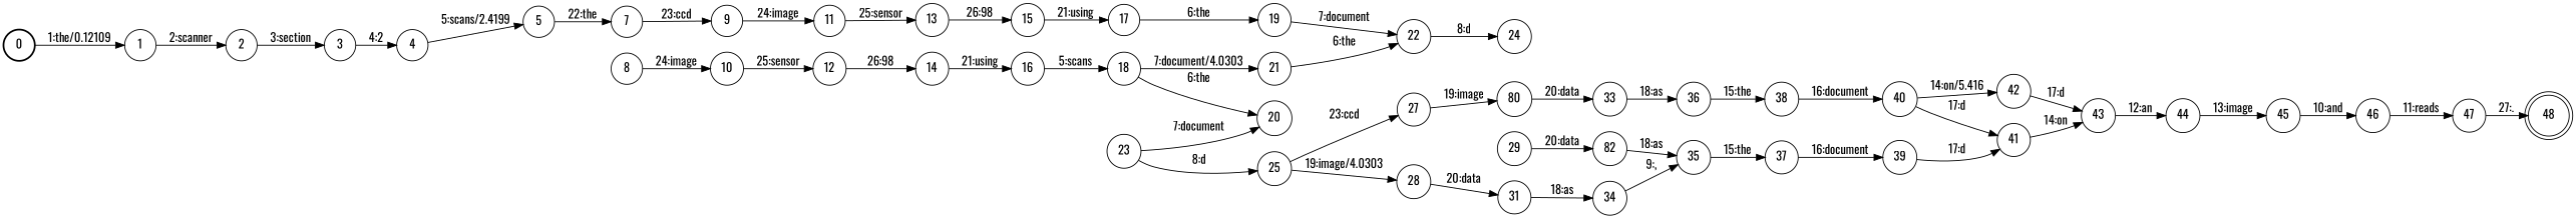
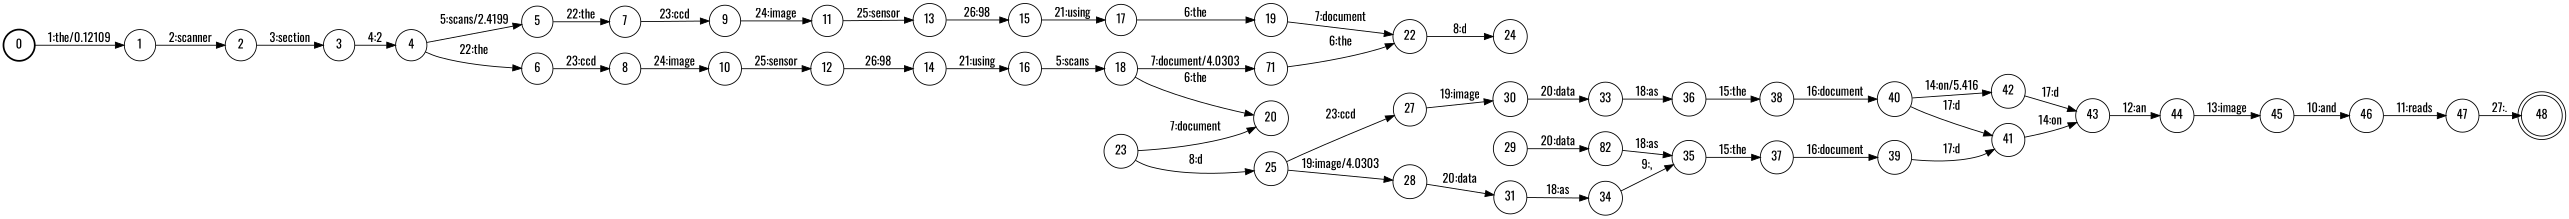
  digraph {
    fontname=Oswald
    nodesep=0.25
    rankdir=LR
    ranksep=0.4
    node [fontname=Oswald fontsize=14 shape=circle style=solid]
    edge [fontname=Oswald fontsize=14]
    n1 [label=0 style=bold]
    n2 [label=1]
    n3 [label=2]
    n4 [label=3]
    n5 [label=4]
+   n6 [label=6]
    n7 [label=5]
    n8 [label=8]
    n9 [label=7]
    n10 [label=10]
    n11 [label=9]
    n12 [label=11]
    n13 [label=12]
    n14 [label=13]
    n15 [label=14]
    n16 [label=15]
    n17 [label=16]
    n18 [label=17]
    n19 [label=18]
    n20 [label=19]
    n21 [label=20]
-   n22 [label=21]
+   n22 [label=71]
    n23 [label=22]
    n24 [label=24]
    n25 [label=23]
    n26 [label=25]
    n27 [label=27]
    n28 [label=28]
-   n29 [label=80]
+   n29 [label=30]
    n30 [label=31]
    n31 [label=29]
    n32 [label=82]
    n33 [label=33]
    n34 [label=34]
    n35 [label=35]
    n36 [label=36]
    n37 [label=37]
    n38 [label=38]
    n39 [label=39]
    n40 [label=40]
    n41 [label=41]
    n42 [label=42]
    n43 [label=43]
    n44 [label=44]
    n45 [label=45]
    n46 [label=46]
    n47 [label=47]
    n48 [label=48 shape=doublecircle]
    n1 -> n2 [label="1:the/0.12109"]
    n2 -> n3 [label="2:scanner"]
    n3 -> n4 [label="3:section"]
    n4 -> n5 [label="4:2"]
+   n5 -> n6 [label="22:the"]
    n5 -> n7 [label="5:scans/2.4199"]
+   n6 -> n8 [label="23:ccd"]
    n7 -> n9 [label="22:the"]
    n8 -> n10 [label="24:image"]
    n9 -> n11 [label="23:ccd"]
    n10 -> n13 [label="25:sensor"]
    n11 -> n12 [label="24:image"]
    n12 -> n14 [label="25:sensor"]
    n13 -> n15 [label="26:98"]
    n14 -> n16 [label="26:98"]
    n15 -> n17 [label="21:using"]
    n16 -> n18 [label="21:using"]
    n17 -> n19 [label="5:scans"]
    n18 -> n20 [label="6:the"]
    n19 -> n21 [label="6:the"]
    n19 -> n22 [label="7:document/4.0303"]
    n20 -> n23 [label="7:document"]
    n22 -> n23 [label="6:the"]
    n23 -> n24 [label="8:d"]
    n25 -> n21 [label="7:document"]
    n25 -> n26 [label="8:d"]
    n26 -> n27 [label="23:ccd"]
    n26 -> n28 [label="19:image/4.0303"]
    n27 -> n29 [label="19:image"]
    n28 -> n30 [label="20:data"]
    n29 -> n33 [label="20:data"]
    n30 -> n34 [label="18:as"]
    n31 -> n32 [label="20:data"]
    n32 -> n35 [label="18:as"]
    n33 -> n36 [label="18:as"]
    n34 -> n35 [label="9:,"]
    n35 -> n37 [label="15:the"]
    n36 -> n38 [label="15:the"]
    n37 -> n39 [label="16:document"]
    n38 -> n40 [label="16:document"]
    n39 -> n41 [label="17:d"]
    n40 -> n41 [label="17:d"]
    n40 -> n42 [label="14:on/5.416"]
    n41 -> n43 [label="14:on"]
    n42 -> n43 [label="17:d"]
    n43 -> n44 [label="12:an"]
    n44 -> n45 [label="13:image"]
    n45 -> n46 [label="10:and"]
    n46 -> n47 [label="11:reads"]
    n47 -> n48 [label="27:."]
  }
